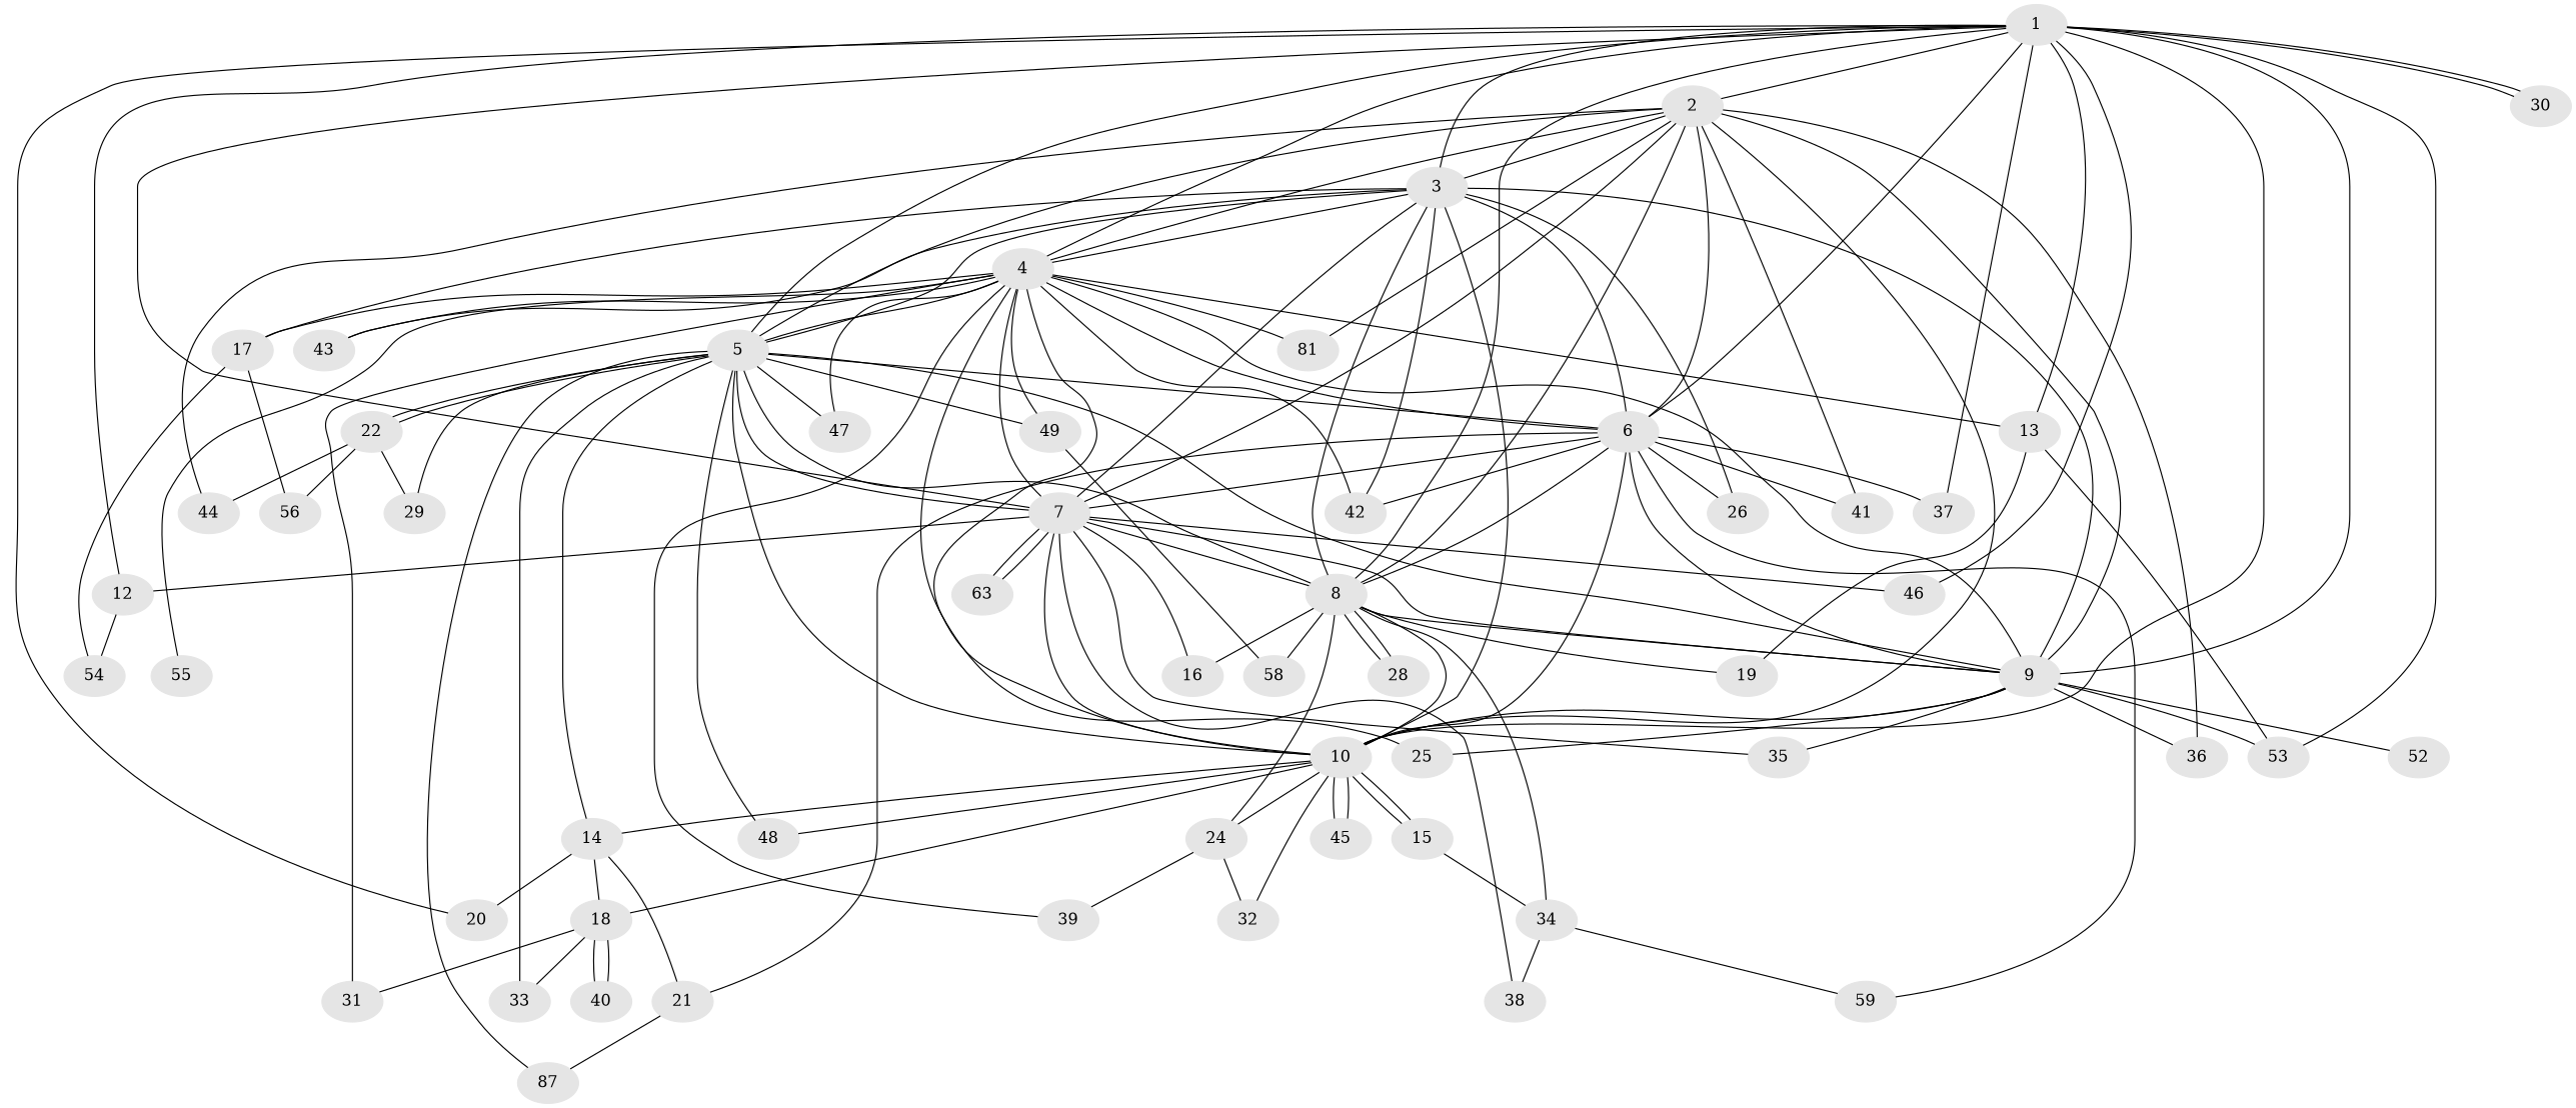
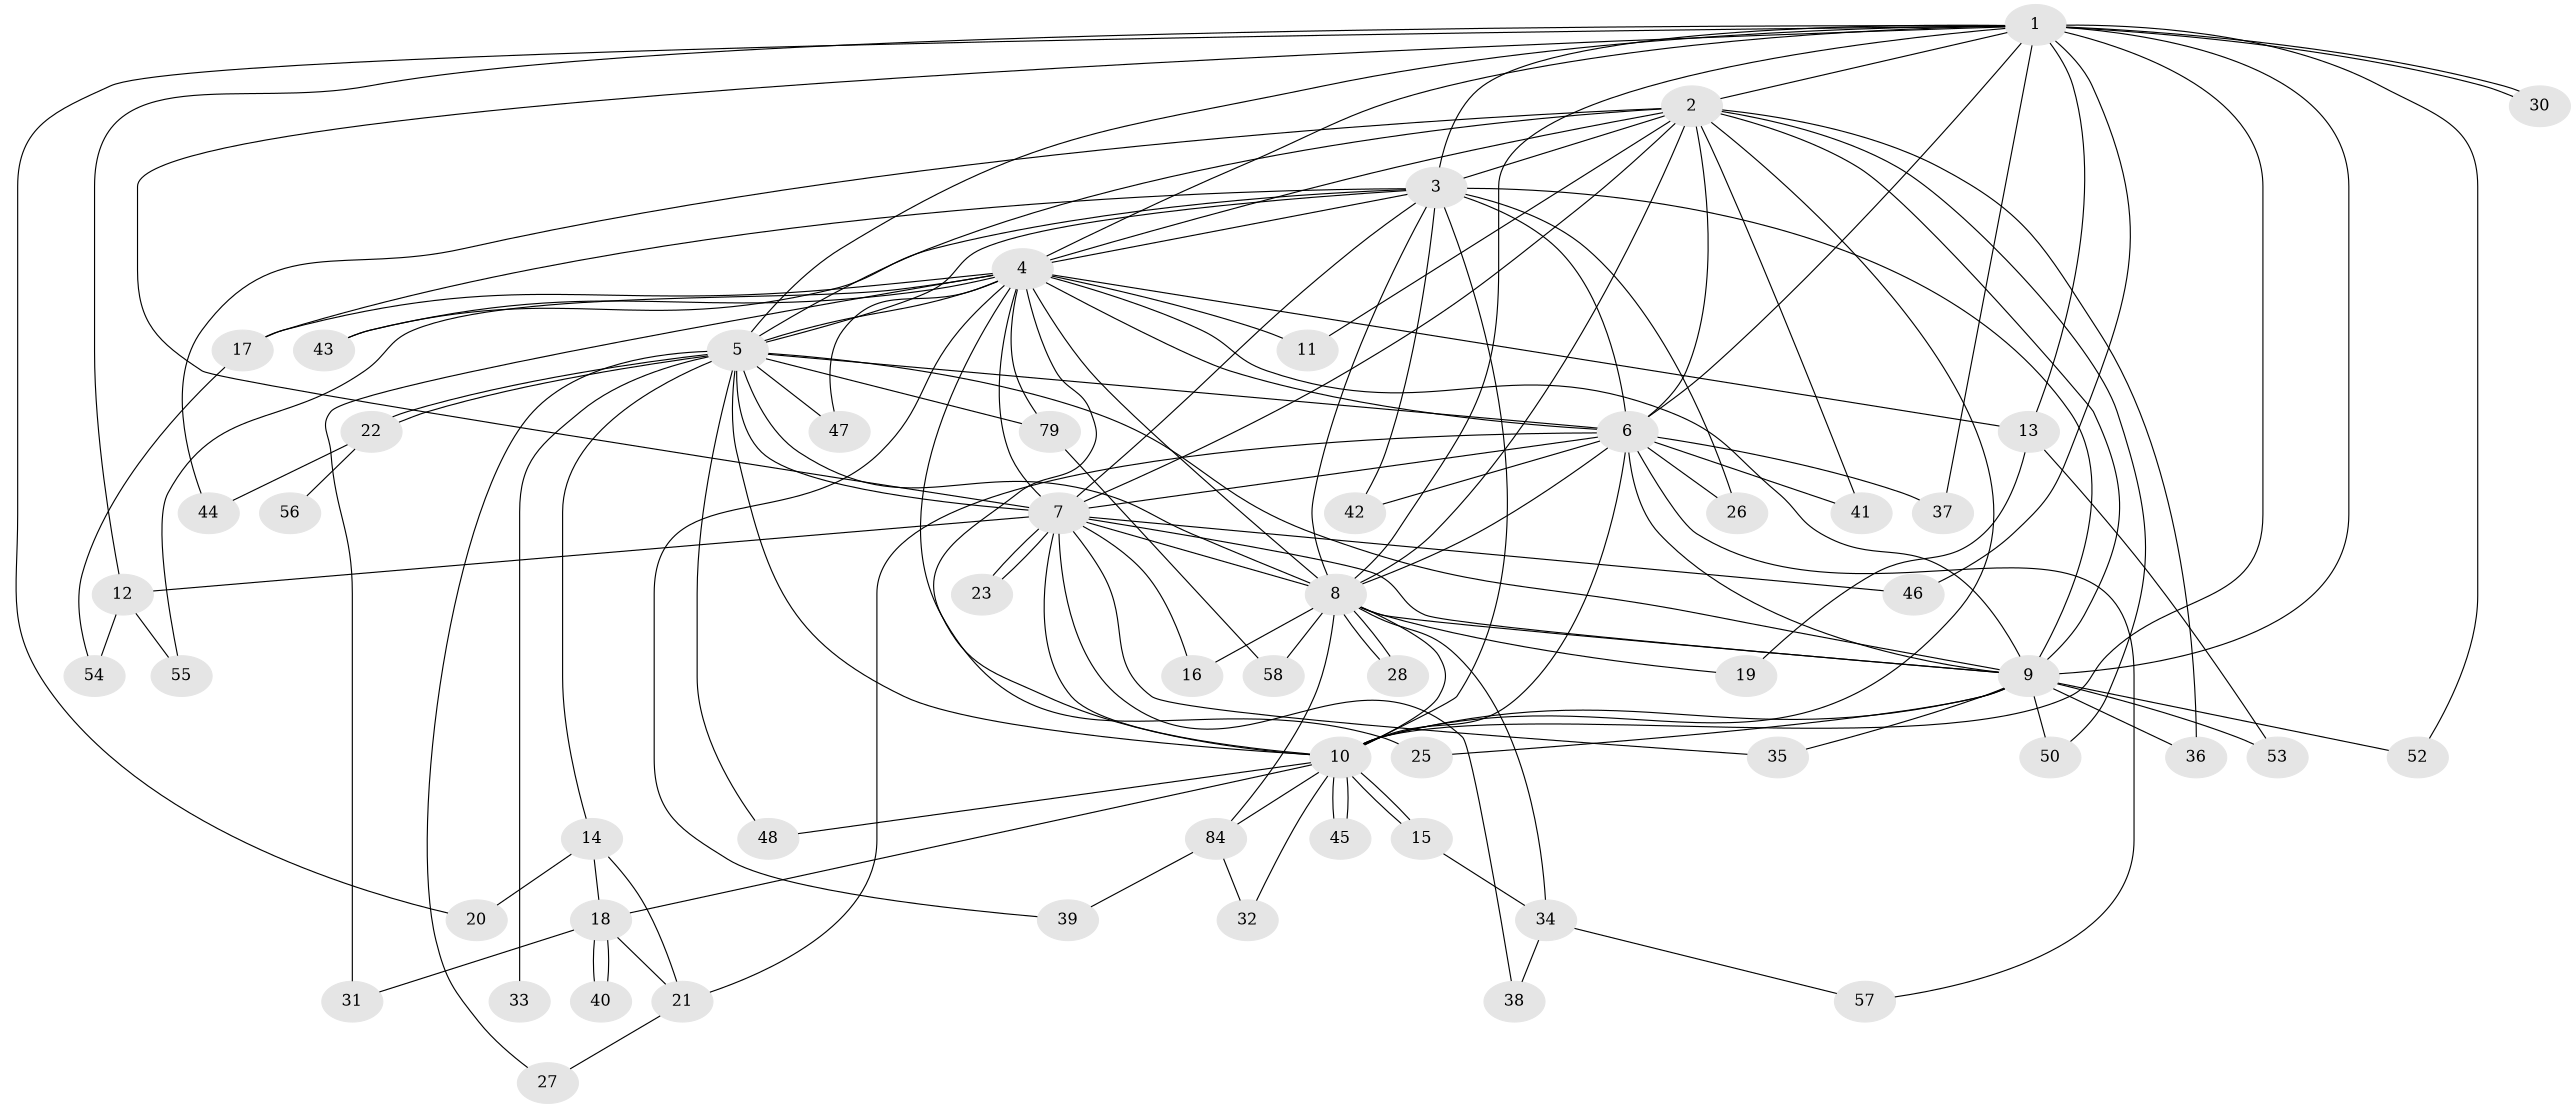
  graph {
    node [color=gray90 style=filled]
    1
    2
    3
    4
    5
    6
    7
    8
    9
    10
    12
    13
    20
    30
    37
    46
    52
-   11 [label=81]
+   11
    36
    41
    44
+   50
    17
    26
    42
    43
    25
    31
    39
    47
-   49
+   49 [label=79]
    55
    14
    22
-   27 [label=87]
-   29
+   27
    33
    48
    21
-   57 [label=59]
+   57
    16
-   23 [label=63]
+   23
    35
    38
    19
-   24
+   24 [label=84]
    28
    34
    n49 [label=58]
    53
    15
    18
    32
    45
    54
    56
    40
    1 -- 2
    1 -- 3
    1 -- 4
    1 -- 5
    1 -- 6
    1 -- 7
    1 -- 8
    1 -- 9
    1 -- 10
    1 -- 12
    1 -- 13
    1 -- 20
    1 -- 30
    1 -- 30
    1 -- 37
    1 -- 46
-   1 -- 53
+   1 -- 52
    2 -- 3
    2 -- 4
    2 -- 5
    2 -- 6
    2 -- 7
    2 -- 8
    2 -- 9
    2 -- 10
    2 -- 11
    2 -- 36
    2 -- 41
    2 -- 44
+   2 -- 50
    3 -- 4
    3 -- 5
    3 -- 6
    3 -- 7
    3 -- 8
    3 -- 9
    3 -- 10
    3 -- 17
    3 -- 26
    3 -- 42
    3 -- 43
    4 -- 5
    4 -- 6
    4 -- 7
-   4 -- 42
+   4 -- 8
    4 -- 9
    4 -- 10
    4 -- 13
    4 -- 11
    4 -- 17
    4 -- 43
    4 -- 25
    4 -- 31
    4 -- 39
    4 -- 47
    4 -- 49
    4 -- 55
    5 -- 6
    5 -- 7
    5 -- 8
    5 -- 9
    5 -- 10
    5 -- 47
    5 -- 49
    5 -- 14
    5 -- 22
    5 -- 22
    5 -- 27
-   5 -- 29
    5 -- 33
    5 -- 48
    6 -- 7
    6 -- 8
    6 -- 9
    6 -- 10
    6 -- 37
    6 -- 41
    6 -- 26
    6 -- 42
    6 -- 21
    6 -- 57
    7 -- 8
    7 -- 9
    7 -- 10
    7 -- 12
    7 -- 46
    7 -- 16
    7 -- 23
    7 -- 23
    7 -- 35
    7 -- 38
    8 -- 9
    8 -- 10
    8 -- 16
    8 -- 19
    8 -- 24
    8 -- 28
    8 -- 28
    8 -- 34
    8 -- n49
    9 -- 10
    9 -- 52
    9 -- 36
+   9 -- 50
    9 -- 25
    9 -- 35
    9 -- 53
-   10 -- 14
    10 -- 48
    10 -- 24
    10 -- 15
    10 -- 15
    10 -- 18
    10 -- 32
    10 -- 45
    10 -- 45
+   12 -- 55
    12 -- 54
    13 -- 19
    13 -- 53
    17 -- 54
-   17 -- 56
    49 -- n49
    14 -- 20
    14 -- 21
    14 -- 18
    22 -- 44
-   22 -- 29
    22 -- 56
    21 -- 27
    24 -- 39
    24 -- 32
    34 -- 57
    34 -- 38
    15 -- 34
    18 -- 31
-   18 -- 33
+   18 -- 21
    18 -- 40
    18 -- 40
  }
